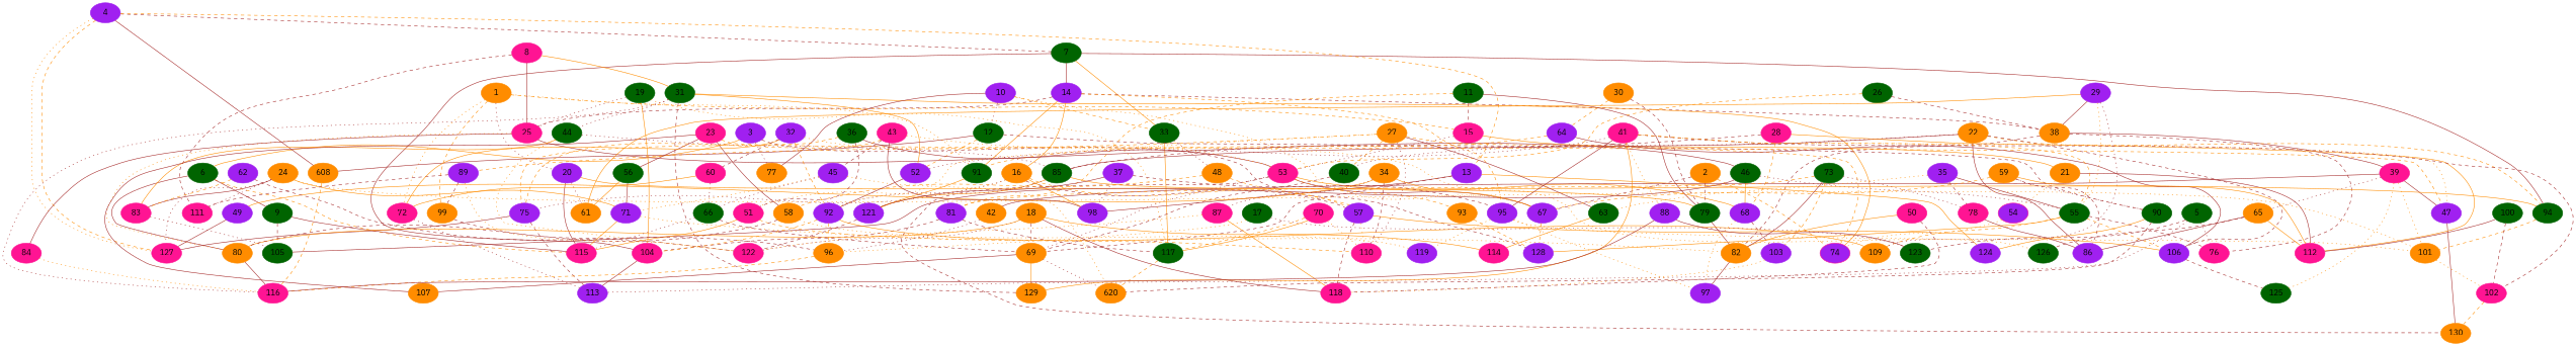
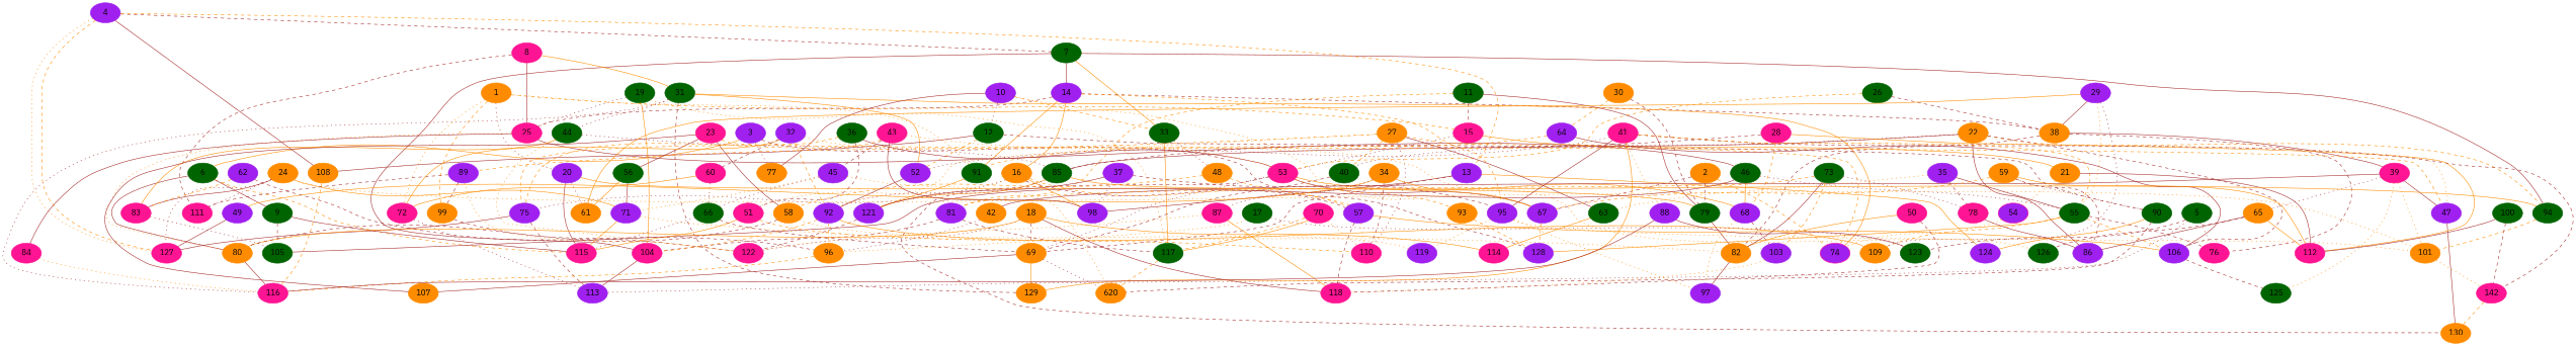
  graph {
    fontname="IBM Plex Sans"
    node [color=purple fontname="IBM Plex Sans" style=filled]
    edge [color=brown fontname="IBM Plex Sans" style=solid]
    1 [color=darkorange]
    15 [color=deeppink]
    20
    72 [color=deeppink]
    91 [color=darkgreen]
    99 [color=darkorange]
    21 [color=darkorange]
    53 [color=deeppink]
    79 [color=darkgreen]
    115 [color=deeppink]
    61 [color=darkorange]
    113
    121
    122 [color=deeppink]
    2 [color=darkorange]
    67
    74 [color=deeppink fillcolor=purple]
    128
    82 [color=darkorange]
    6 [color=darkgreen]
    3
    77 [color=darkorange]
    9 [color=darkgreen]
    80 [color=darkorange]
    7 [color=darkgreen]
    4
    13
-   108 [color=darkorange label=608]
+   108 [color=darkorange]
    127 [color=deeppink]
    14
    33 [color=darkgreen]
    94 [color=darkgreen]
    104 [color=deeppink]
    69 [color=darkorange]
    98
    124
    116 [color=deeppink]
    5 [color=darkgreen]
    76 [color=deeppink]
    123 [color=darkgreen]
    105 [color=darkgreen]
    25 [color=deeppink]
    16 [color=darkorange]
    38 [color=darkorange]
    95
    117 [color=darkgreen]
    48 [color=darkorange]
    101 [color=darkorange]
    8 [color=deeppink]
    31 [color=darkgreen]
    111 [color=deeppink]
    46 [color=darkgreen]
    84 [color=deeppink]
    52
    44 [color=darkgreen]
    129 [color=darkorange]
    10
    12 [color=darkgreen]
    90 [color=darkgreen]
    11 [color=darkgreen]
    81
    92
    n63 [color=darkorange label=620]
    107 [color=darkorange]
    51 [color=deeppink]
    57
    75
    39 [color=deeppink]
    119
    97
    54 [color=deeppink fillcolor=purple]
    112 [color=deeppink]
    68
    130 [color=darkorange]
    93 [color=darkorange]
    110 [color=deeppink]
    118 [color=deeppink]
    106
    17 [color=darkgreen]
    96 [color=darkorange]
    18 [color=darkorange]
    114 [color=deeppink]
    19 [color=darkgreen]
    22 [color=darkorange]
    40 [color=darkgreen]
    85 [color=darkgreen]
    86
    125 [color=darkgreen]
    23 [color=deeppink]
    47
    56 [color=darkgreen]
    58 [color=darkorange]
    71
    24 [color=darkorange]
    83 [color=deeppink]
-   102 [color=deeppink]
+   102 [color=deeppink label=142]
    55 [color=darkgreen]
    26 [color=darkgreen]
    27 [color=darkorange]
    63 [color=darkgreen]
    89
    109 [color=darkorange]
    28 [color=deeppink]
    103
    29
    30 [color=darkorange]
    64
    32
    60 [color=deeppink]
    126 [color=darkgreen]
    66 [color=darkgreen]
    34 [color=darkorange]
    49
    87 [color=deeppink]
    35
    78 [color=deeppink]
    36 [color=darkgreen]
    37
    42 [color=darkorange]
    65 [color=darkorange]
    41 [color=deeppink]
    88
    43 [color=deeppink]
    45
    50 [color=deeppink]
    59 [color=darkorange]
    62
    70 [color=deeppink]
    73 [color=darkgreen]
    100 [color=darkgreen]
    1 -- 15 [color=darkorange style=dashed]
    1 -- 20 [style=dotted]
    1 -- 72 [color=darkorange style=dotted]
    1 -- 91 [color=darkorange style=dotted]
    1 -- 99 [color=darkorange style=dashed]
    15 -- 21 [color=darkorange]
    15 -- 53 [style=dotted]
    20 -- 79 [color=darkorange]
    20 -- 115
    20 -- 61 [style=dotted]
    72 -- 113 [style=dotted]
    91 -- 121 [color=darkorange]
    99 -- 122 [style=dashed]
    21 -- 54 [color=darkorange style=dotted]
    21 -- 112
    53 -- 67
    53 -- 69 [style=dotted]
    53 -- 68 [color=darkorange]
    53 -- 130 [style=dashed]
    53 -- 93 [color=darkorange style=dashed]
    79 -- 82
    121 -- 122 [style=dashed]
    2 -- 79 [style=dashed]
    2 -- 67 [style=dashed]
    2 -- 74 [color=darkorange style=dashed]
    67 -- 128 [color=darkorange style=dashed]
    82 -- 97
    6 -- 115 [color=darkorange style=dashed]
    6 -- 9
    6 -- 80
    3 -- 128 [style=dashed]
    3 -- 6 [color=darkorange]
    3 -- 77 [style=dotted]
    9 -- 115
    9 -- 105 [style=dashed]
    80 -- 116
    7 -- 14
    7 -- 33 [color=darkorange]
    7 -- 94
    7 -- 104
    4 -- 7 [style=dashed]
    4 -- 13 [color=darkorange style=dashed]
    4 -- 108
    4 -- 127 [color=darkorange style=dotted]
    4 -- 127 [color=darkorange style=dashed]
    13 -- 69 [style=dashed]
    13 -- 98
    13 -- 124 [color=darkorange]
    108 -- 116 [color=darkorange style=dashed]
    14 -- 91 [color=darkorange]
    14 -- 25 [style=dashed]
    14 -- 16 [color=darkorange]
    14 -- 38 [style=dashed]
    14 -- 95 [color=darkorange style=dashed]
    33 -- 117 [color=darkorange]
    33 -- 48 [style=dotted]
    94 -- 101 [color=darkorange style=dashed]
    104 -- 113
    69 -- 129 [color=darkorange]
    69 -- n63 [style=dotted]
    69 -- 107
    5 -- 113 [style=dotted]
    5 -- 76 [style=dotted]
    5 -- 123 [style=dashed]
    25 -- 80 [color=darkorange style=dotted]
    25 -- 46
    25 -- 84
    16 -- 98 [color=darkorange]
    16 -- 51 [color=darkorange style=dotted]
    16 -- 57 [style=dashed]
    16 -- 57 [color=darkorange style=dashed]
    16 -- 75 [style=dotted]
    38 -- 82 [style=dashed]
    38 -- 76 [style=dashed]
    38 -- 39
    95 -- 101 [color=darkorange style=dotted]
    95 -- 119 [color=darkorange style=dotted]
    95 -- 97 [color=darkorange style=dotted]
    117 -- n63 [color=darkorange style=dashed]
    48 -- 57 [color=darkorange style=dashed]
    48 -- 58 [color=darkorange style=dashed]
    101 -- 102 [color=darkorange style=dotted]
    8 -- 25
    8 -- 31 [color=darkorange]
    8 -- 111 [style=dashed]
    31 -- 74 [color=darkorange]
    31 -- 116 [style=dotted]
    31 -- 52 [color=darkorange]
    31 -- 44 [style=dotted]
    31 -- 129 [style=dashed]
    46 -- 105
    46 -- 68 [color=darkorange]
    46 -- 55 [style=dotted]
    84 -- 116 [color=darkorange style=dotted]
    52 -- 92
    44 -- 122 [color=darkorange style=dotted]
    44 -- 85 [style=dotted]
    44 -- 83 [color=darkorange]
    10 -- 67 [color=darkorange style=dotted]
    10 -- 77
    10 -- 33 [color=darkorange style=dashed]
    10 -- 12 [style=dotted]
    12 -- 108
    12 -- 52 [color=darkorange style=dashed]
    12 -- 90 [style=dashed]
    90 -- 124 [color=darkorange]
    90 -- n63 [style=dashed]
    11 -- 15 [style=dashed]
    11 -- 79
    11 -- 81 [color=darkorange style=dashed]
    81 -- 104 [style=dashed]
    81 -- 117 [style=dashed]
    92 -- 104 [color=darkorange style=dashed]
    92 -- 96 [color=darkorange style=dashed]
    92 -- 109 [color=darkorange]
    51 -- 115 [color=darkorange]
    51 -- 110 [color=darkorange style=dashed]
    57 -- 110 [color=darkorange style=dotted]
    57 -- 118 [style=dashed]
    57 -- 106 [color=darkorange]
    75 -- 113 [style=dashed]
    75 -- 127
    39 -- 101 [color=darkorange style=dotted]
    39 -- 125 [color=darkorange style=dotted]
    39 -- 47
    39 -- 42
    39 -- 65 [style=dotted]
    54 -- 74 [color=darkorange style=dotted]
    68 -- 97 [color=darkorange style=dotted]
    68 -- 103 [style=dashed]
    93 -- 128 [color=darkorange style=dashed]
    106 -- 125 [style=dashed]
    17 -- 123 [style=dotted]
    17 -- 96 [color=darkorange style=dotted]
    96 -- 116 [color=darkorange style=dashed]
    18 -- 122 [style=dotted]
    18 -- 80 [color=darkorange]
    18 -- 69 [style=dashed]
    18 -- 118
    18 -- 114 [color=darkorange]
    19 -- 104 [color=darkorange]
    19 -- 25 [style=dotted]
    19 -- 117 [color=darkorange style=dotted]
    22 -- 94 [color=darkorange style=dashed]
    22 -- 106 [style=dashed]
    22 -- 40 [style=dotted]
    22 -- 85
    22 -- 86
    40 -- 69 [style=dashed]
    85 -- 121 [color=darkorange]
    85 -- 94 [color=darkorange]
    85 -- 92 [style=dotted]
    23 -- 107
    23 -- 47 [color=darkorange style=dashed]
    23 -- 56
    23 -- 58
    47 -- 130
    56 -- 61 [color=darkorange]
    56 -- 71
    58 -- 80 [style=dashed]
    58 -- 119 [color=darkorange style=dotted]
    71 -- 115 [color=darkorange]
    71 -- 82 [color=darkorange style=dotted]
    24 -- 127 [style=dotted]
    24 -- 101 [color=darkorange style=dotted]
    24 -- 111 [style=dotted]
    24 -- 71 [color=darkorange]
    24 -- 83
    83 -- 105 [style=dotted]
    102 -- 130 [color=darkorange style=dashed]
    55 -- 128 [color=darkorange]
    55 -- 76 [style=dashed]
    55 -- 106 [color=darkorange style=dashed]
    55 -- 109 [color=darkorange style=dashed]
    26 -- 53 [color=darkorange style=dashed]
    26 -- 38 [style=dashed]
    27 -- 74 [color=darkorange style=dashed]
    27 -- 92 [color=darkorange style=dotted]
    27 -- 110 [style=dotted]
    27 -- 40 [color=darkorange style=dashed]
    27 -- 63
    27 -- 89 [color=darkorange style=dashed]
    63 -- 114 [color=darkorange]
    89 -- 99 [style=dashed]
    89 -- 122 [color=darkorange style=dotted]
    89 -- 111 [style=dashed]
    28 -- 112 [color=darkorange]
    28 -- 68 [color=darkorange style=dashed]
    28 -- 85 [style=dashed]
    103 -- 118 [color=darkorange style=dotted]
    29 -- 61 [color=darkorange]
    29 -- 38
    29 -- 55 [color=darkorange style=dotted]
    29 -- 109 [style=dotted]
    30 -- 79 [style=dashed]
    30 -- 64 [color=darkorange style=dashed]
    64 -- 91 [color=darkorange style=dashed]
    64 -- 106
    32 -- 72 [color=darkorange]
    32 -- 92 [color=darkorange style=dashed]
    32 -- 60 [style=dashed]
    32 -- 126 [color=darkorange style=dotted]
    60 -- 72 [color=darkorange]
    60 -- 66 [style=dotted]
    66 -- 115 [style=dotted]
    66 -- 69 [style=dashed]
    34 -- 67 [color=darkorange]
    34 -- 110 [style=dashed]
    34 -- 49 [color=darkorange]
    34 -- 87 [style=dotted]
    49 -- 127
    87 -- 122 [color=darkorange style=dotted]
    87 -- 118 [color=darkorange]
    35 -- 55
    35 -- 63 [color=darkorange style=dotted]
    35 -- 78 [style=dashed]
    78 -- 86
    36 -- 53
    36 -- 51 [style=dashed]
    36 -- 75 [color=darkorange style=dashed]
    37 -- 121
    37 -- 98 [style=dotted]
    37 -- 95 [style=dashed]
    42 -- 96 [style=dotted]
    65 -- 112 [color=darkorange]
    65 -- 86
    65 -- 126 [style=dashed]
    41 -- 95
    41 -- 52 [style=dotted]
    41 -- 129 [color=darkorange]
    41 -- 47 [color=darkorange style=dotted]
    41 -- 102 [style=dashed]
    41 -- 55 [color=darkorange style=dashed]
    41 -- 88 [color=darkorange style=dotted]
    88 -- 116
    88 -- 123
    43 -- 53 [color=darkorange style=dotted]
    43 -- 98
    43 -- 75 [color=darkorange style=dashed]
    43 -- 45 [style=dashed]
    45 -- n63 [color=darkorange style=dotted]
    45 -- 71 [color=darkorange style=dotted]
    45 -- 66 [style=dotted]
    50 -- 82 [color=darkorange]
    50 -- 118 [style=dashed]
    59 -- 67 [color=darkorange style=dashed]
    59 -- 90 [style=dotted]
    59 -- 112 [color=darkorange]
    59 -- 86 [style=dashed]
    62 -- 96 [style=dashed]
    62 -- 83 [color=darkorange style=dashed]
    70 -- 117 [color=darkorange style=dashed]
    70 -- 117 [color=darkorange]
    70 -- 110 [color=darkorange style=dotted]
    73 -- 82
    73 -- 81 [color=darkorange style=dashed]
    73 -- 103 [color=darkorange style=dashed]
    73 -- 78 [style=dotted]
    100 -- 112
    100 -- 102 [style=dashed]
  }
